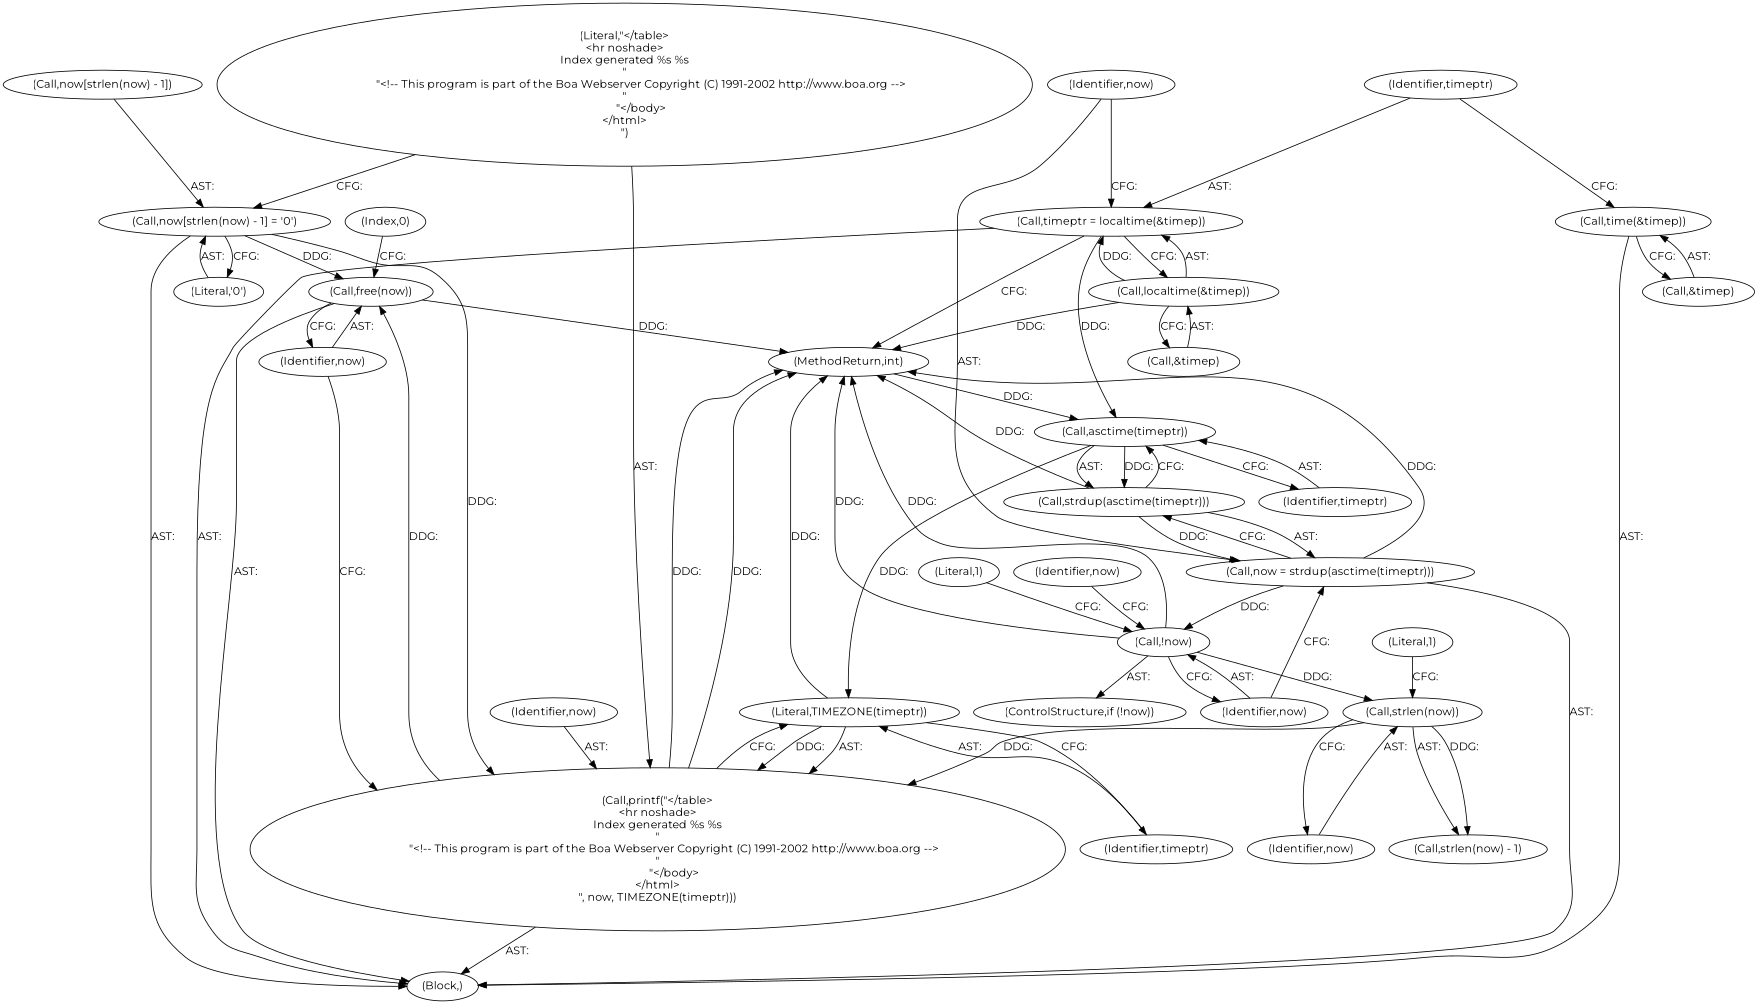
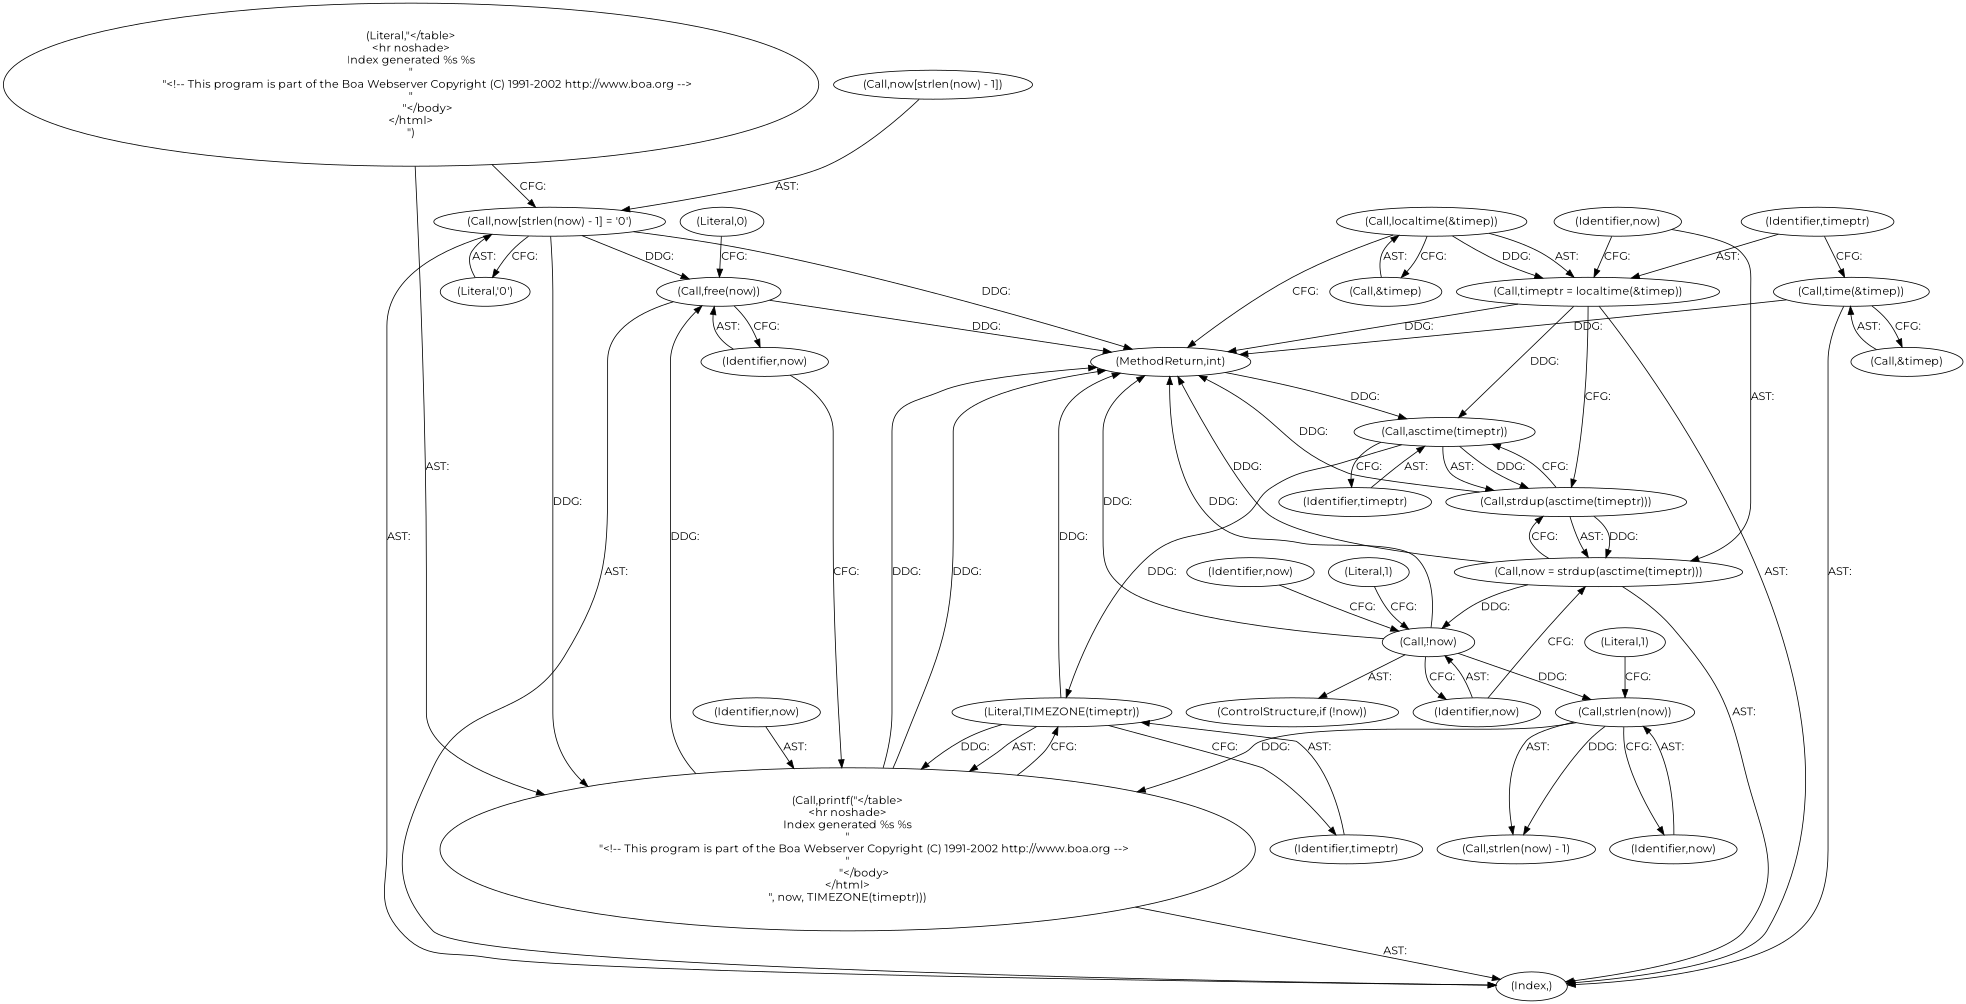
  digraph {
    fontname=Montserrat
    node [fontname=Montserrat]
    edge [fontname=Montserrat]
    n1 [label="(Call,free(now))"]
    n2 [label="(MethodReturn,int)"]
    n3 [label="(Identifier,now)"]
-   n4 [label="(Block,)"]
+   n4 [label="(Index,)"]
    n5 [label="(Call,asctime(timeptr))"]
    n6 [label="(Call,printf(\"</table>\n<hr noshade>\nIndex generated %s %s\n\"\n           \"<!-- This program is part of the Boa Webserver Copyright (C) 1991-2002 http://www.boa.org -->\n\"\n           \"</body>\n</html>\n\", now, TIMEZONE(timeptr)))"]
    n7 [label="(Literal,TIMEZONE(timeptr))"]
    n8 [label="(Identifier,timeptr)"]
    n9 [label="(Call,now[strlen(now) - 1] = '\0')"]
    n10 [label="(Literal,'\0')"]
    n11 [label="(Call,strlen(now))"]
    n12 [label="(Identifier,now)"]
    n13 [label="(Call,strlen(now) - 1)"]
    n14 [label="(Call,!now)"]
    n15 [label="(Identifier,now)"]
    n16 [label="(ControlStructure,if (!now))"]
    n17 [label="(Call,now = strdup(asctime(timeptr)))"]
    n18 [label="(Call,strdup(asctime(timeptr)))"]
    n19 [label="(Identifier,timeptr)"]
    n20 [label="(Call,timeptr = localtime(&timep))"]
    n21 [label="(Call,localtime(&timep))"]
    n22 [label="(Call,&timep)"]
    n23 [label="(Call,time(&timep))"]
    n24 [label="(Call,&timep)"]
    n25 [label="(Identifier,now)"]
-   n26 [label="(Index,0)"]
+   n26 [label="(Literal,0)"]
    n27 [label="(Literal,1)"]
    n28 [label="(Identifier,now)"]
    n29 [label="(Identifier,now)"]
    n30 [label="(Literal,1)"]
    n31 [label="(Call,now[strlen(now) - 1])"]
    n32 [label="(Literal,\"</table>\n<hr noshade>\nIndex generated %s %s\n\"\n           \"<!-- This program is part of the Boa Webserver Copyright (C) 1991-2002 http://www.boa.org -->\n\"\n           \"</body>\n</html>\n\")"]
    n33 [label="(Identifier,timeptr)"]
    n1 -> n2 [label="DDG: "]
    n1 -> n3 [label="CFG: "]
    n1 -> n4 [label="AST: "]
    n2 -> n5 [label="DDG: "]
    n3 -> n1 [label="AST: "]
    n3 -> n6 [label="CFG: "]
    n5 -> n7 [label="DDG: "]
    n5 -> n18 [label="AST: "]
    n5 -> n18 [label="DDG: "]
    n5 -> n19 [label="CFG: "]
    n6 -> n1 [label="DDG: "]
    n6 -> n2 [label="DDG: "]
    n6 -> n2 [label="DDG: "]
    n6 -> n4 [label="AST: "]
    n6 -> n7 [label="CFG: "]
    n7 -> n2 [label="DDG: "]
    n7 -> n6 [label="AST: "]
    n7 -> n6 [label="DDG: "]
    n7 -> n8 [label="CFG: "]
    n8 -> n7 [label="AST: "]
    n9 -> n1 [label="DDG: "]
+   n9 -> n2 [label="DDG: "]
    n9 -> n4 [label="AST: "]
    n9 -> n6 [label="DDG: "]
    n9 -> n10 [label="CFG: "]
    n10 -> n9 [label="AST: "]
    n11 -> n6 [label="DDG: "]
    n11 -> n12 [label="CFG: "]
    n11 -> n13 [label="AST: "]
    n11 -> n13 [label="DDG: "]
    n12 -> n11 [label="AST: "]
    n14 -> n2 [label="DDG: "]
    n14 -> n2 [label="DDG: "]
    n14 -> n11 [label="DDG: "]
    n14 -> n15 [label="CFG: "]
    n14 -> n16 [label="AST: "]
    n15 -> n14 [label="AST: "]
    n15 -> n17 [label="CFG: "]
    n17 -> n2 [label="DDG: "]
    n17 -> n4 [label="AST: "]
    n17 -> n14 [label="DDG: "]
    n17 -> n18 [label="CFG: "]
    n18 -> n2 [label="DDG: "]
    n18 -> n5 [label="CFG: "]
    n18 -> n17 [label="AST: "]
    n18 -> n17 [label="DDG: "]
    n19 -> n5 [label="AST: "]
-   n20 -> n2 [label="CFG: "]
+   n20 -> n2 [label="DDG: "]
    n20 -> n4 [label="AST: "]
    n20 -> n5 [label="DDG: "]
-   n20 -> n21 [label="CFG: "]
-   n21 -> n2 [label="DDG: "]
+   n20 -> n18 [label="CFG: "]
+   n21 -> n2 [label="CFG: "]
    n21 -> n20 [label="AST: "]
    n21 -> n20 [label="DDG: "]
    n21 -> n22 [label="CFG: "]
    n22 -> n21 [label="AST: "]
+   n23 -> n2 [label="DDG: "]
    n23 -> n4 [label="AST: "]
    n23 -> n24 [label="CFG: "]
    n24 -> n23 [label="AST: "]
    n25 -> n14 [label="CFG: "]
    n26 -> n1 [label="CFG: "]
    n27 -> n11 [label="CFG: "]
    n28 -> n6 [label="AST: "]
    n29 -> n17 [label="AST: "]
    n29 -> n20 [label="CFG: "]
    n30 -> n14 [label="CFG: "]
    n31 -> n9 [label="AST: "]
    n32 -> n6 [label="AST: "]
    n32 -> n9 [label="CFG: "]
    n33 -> n20 [label="AST: "]
    n33 -> n23 [label="CFG: "]
  }
